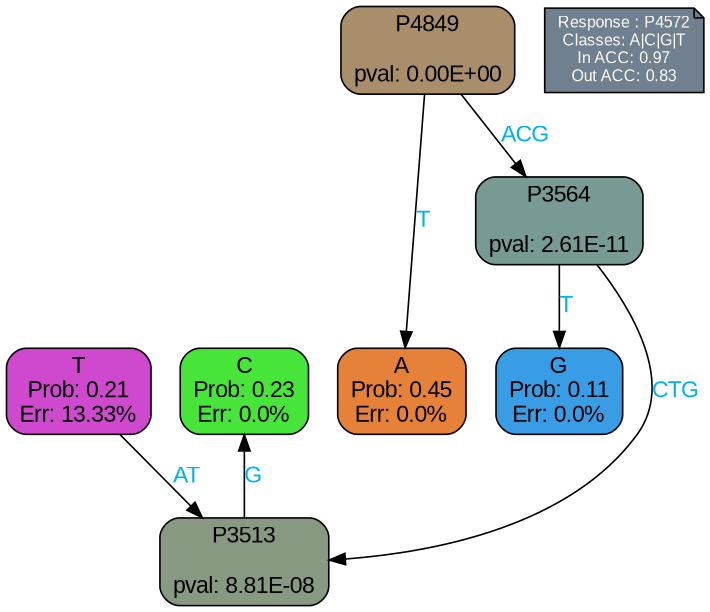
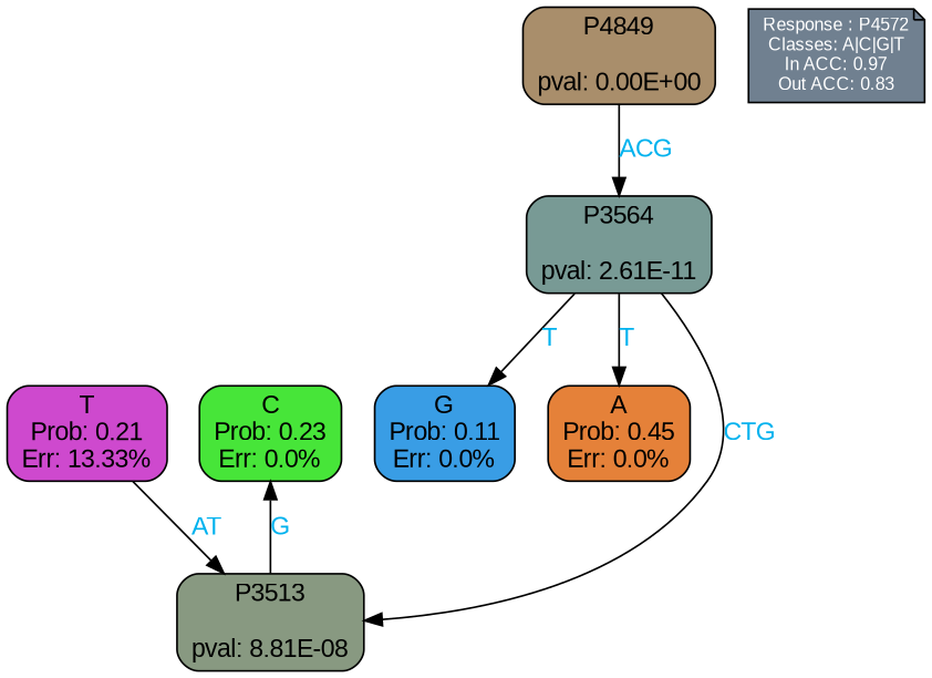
  digraph {
    fontname="Liberation Sans"
    ranksep=equally
    splines=polylines
    node [color=black fontname="Liberation Sans" shape=box style="filled, rounded"]
    edge [fontcolor=deepskyblue2 fontname="Liberation Sans"]
    n1 [fillcolor="#399de5" label="G\nProb: 0.11\nErr: 0.0%"]
    n2 [fillcolor="#ce49ce" label="T\nProb: 0.21\nErr: 13.33%"]
    n3 [fillcolor="#47e539" label="C\nProb: 0.23\nErr: 0.0%"]
    n4 [fillcolor="#e58139" label="A\nProb: 0.45\nErr: 0.0%"]
    n5 [align=left fillcolor=slategray fontcolor=white fontsize=10 label="Response : P4572\nClasses: A|C|G|T\nIn ACC: 0.97\nOut ACC: 0.83\n" shape=note style=filled]
    n6 [fillcolor="#a98e6b" label="P4849\n\npval: 0.00E+00"]
    n7 [fillcolor="#889981" label="P3513\n\npval: 8.81E-08"]
    n8 [fillcolor="#789a95" label="P3564\n\npval: 2.61E-11"]
    subgraph sub_1 {
      rank=same
      n1
      n2
      n3
      n4
    }
    subgraph sub_2 {
      rank=same
      n5
      n6
    }
    n2 -> n7 [label=AT]
-   n6 -> n4 [label=T]
+   n8 -> n4 [label=T]
    n6 -> n8 [label=ACG]
    n7 -> n3 [label=G]
    n8 -> n1 [label=T]
    n8 -> n7 [label=CTG]
  }
